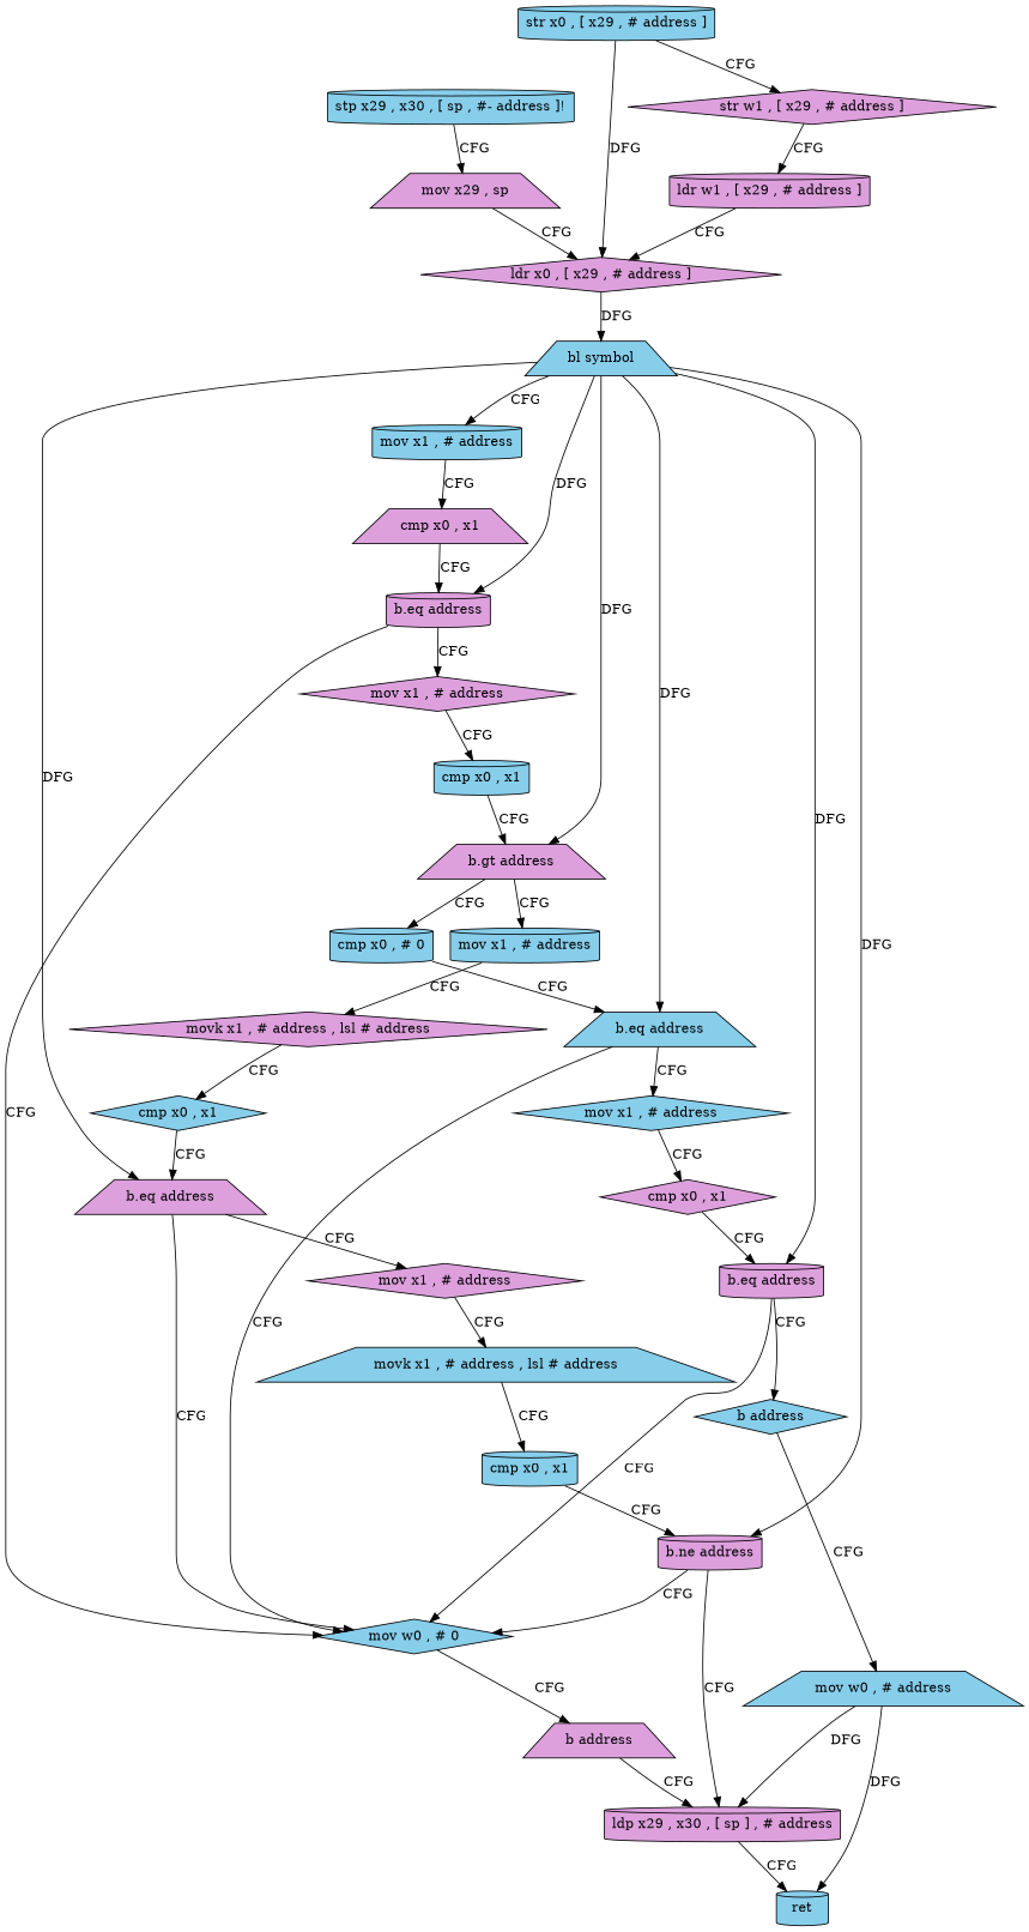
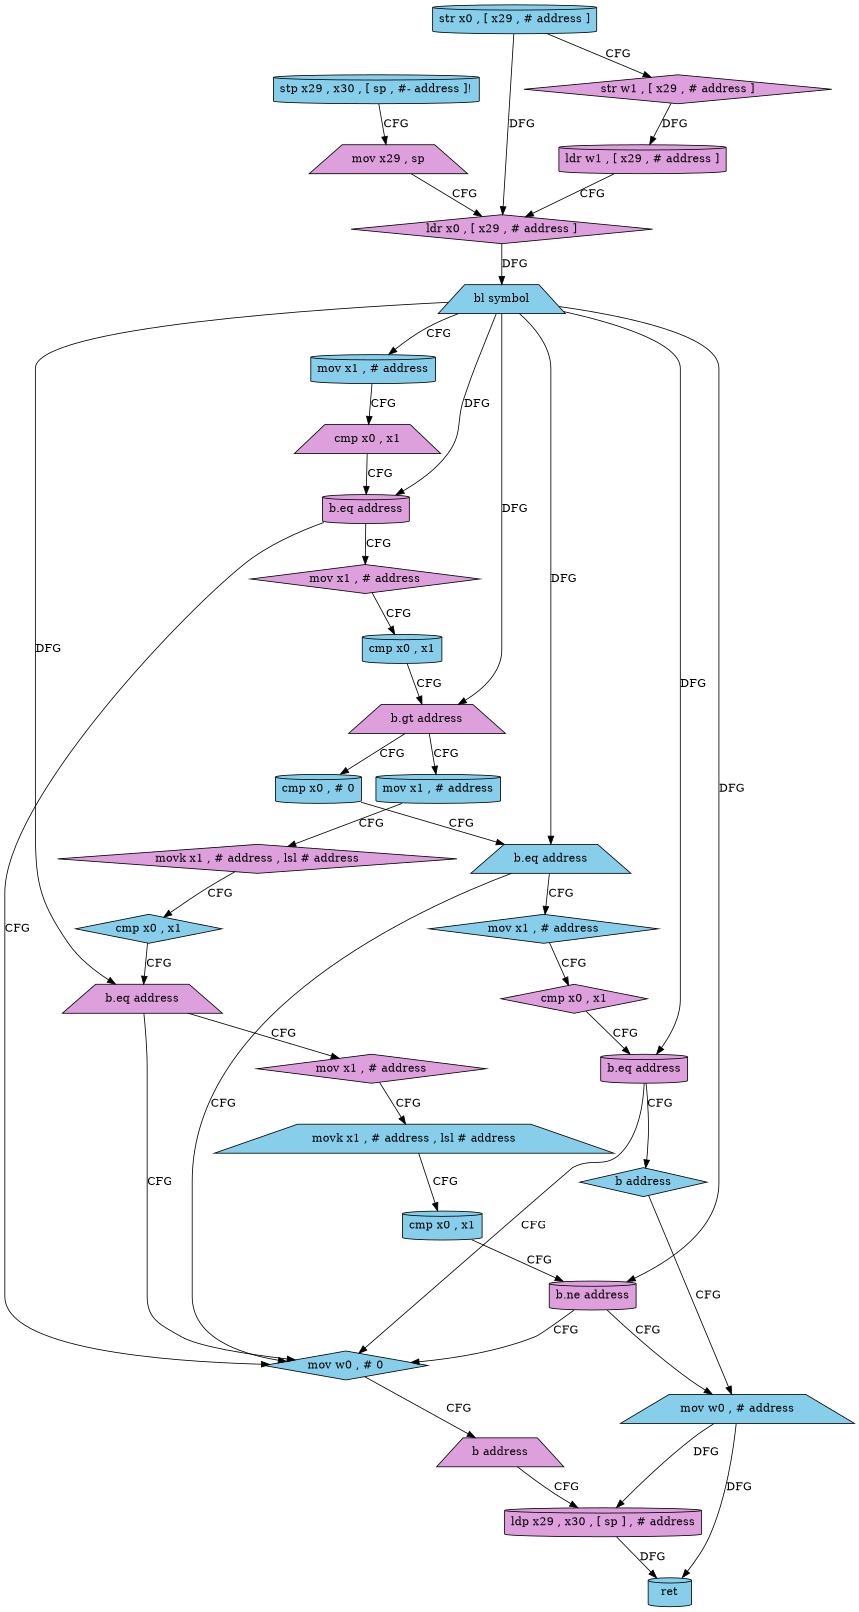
  digraph {
    node [fillcolor=skyblue shape=cylinder style=filled]
    n1 [label="stp x29 , x30 , [ sp , #- address ]!"]
    n2 [fillcolor=plum label="mov x29 , sp" shape=trapezium]
    n3 [fillcolor=plum label="ldr x0 , [ x29 , # address ]" shape=diamond]
    n4 [label="str x0 , [ x29 , # address ]"]
    n5 [fillcolor=plum label="str w1 , [ x29 , # address ]" shape=diamond]
    n6 [fillcolor=plum label="ldr w1 , [ x29 , # address ]"]
    n7 [label="bl symbol" shape=trapezium]
    n8 [label="mov x1 , # address"]
    n9 [fillcolor=plum label="b.eq address"]
    n10 [fillcolor=plum label="b.gt address" shape=trapezium]
    n11 [fillcolor=plum label="b.eq address" shape=trapezium]
    n12 [label="b.eq address" shape=trapezium]
    n13 [fillcolor=plum label="b.ne address"]
    n14 [fillcolor=plum label="b.eq address"]
    n15 [fillcolor=plum label="cmp x0 , x1" shape=trapezium]
    n16 [label="mov w0 , # 0" shape=diamond]
    n17 [fillcolor=plum label="mov x1 , # address" shape=diamond]
    n18 [label="mov x1 , # address"]
    n19 [label="cmp x0 , # 0"]
    n20 [fillcolor=plum label="mov x1 , # address" shape=diamond]
    n21 [label="mov x1 , # address" shape=diamond]
    n22 [label="mov w0 , # address" shape=trapezium]
    n23 [label="b address" shape=diamond]
    n24 [fillcolor=plum label="b address" shape=trapezium]
    n25 [label="cmp x0 , x1"]
    n26 [fillcolor=plum label="ldp x29 , x30 , [ sp ] , # address"]
    n27 [label=ret]
    n28 [fillcolor=plum label="movk x1 , # address , lsl # address" shape=diamond]
    n29 [label="cmp x0 , x1" shape=diamond]
    n30 [label="movk x1 , # address , lsl # address" shape=trapezium]
    n31 [label="cmp x0 , x1"]
    n32 [fillcolor=plum label="cmp x0 , x1" shape=diamond]
    n1 -> n2 [label=CFG]
    n2 -> n3 [label=CFG]
    n3 -> n7 [label=DFG]
    n4 -> n3 [label=DFG]
    n4 -> n5 [label=CFG]
-   n5 -> n6 [label=CFG]
+   n5 -> n6 [label=DFG]
    n6 -> n3 [label=CFG]
    n7 -> n8 [label=CFG]
    n7 -> n9 [label=DFG]
    n7 -> n10 [label=DFG]
    n7 -> n11 [label=DFG]
    n7 -> n12 [label=DFG]
    n7 -> n13 [label=DFG]
    n7 -> n14 [label=DFG]
    n8 -> n15 [label=CFG]
    n9 -> n16 [label=CFG]
    n9 -> n17 [label=CFG]
    n10 -> n18 [label=CFG]
    n10 -> n19 [label=CFG]
    n11 -> n16 [label=CFG]
    n11 -> n20 [label=CFG]
    n12 -> n16 [label=CFG]
    n12 -> n21 [label=CFG]
    n13 -> n16 [label=CFG]
-   n13 -> n26 [label=CFG]
+   n13 -> n22 [label=CFG]
    n14 -> n16 [label=CFG]
    n14 -> n23 [label=CFG]
    n15 -> n9 [label=CFG]
    n16 -> n24 [label=CFG]
    n17 -> n25 [label=CFG]
    n18 -> n28 [label=CFG]
    n19 -> n12 [label=CFG]
    n20 -> n30 [label=CFG]
    n21 -> n32 [label=CFG]
    n22 -> n26 [label=DFG]
    n22 -> n27 [label=DFG]
    n23 -> n22 [label=CFG]
    n24 -> n26 [label=CFG]
    n25 -> n10 [label=CFG]
-   n26 -> n27 [label=CFG]
+   n26 -> n27 [label=DFG]
    n28 -> n29 [label=CFG]
    n29 -> n11 [label=CFG]
    n30 -> n31 [label=CFG]
    n31 -> n13 [label=CFG]
    n32 -> n14 [label=CFG]
  }
